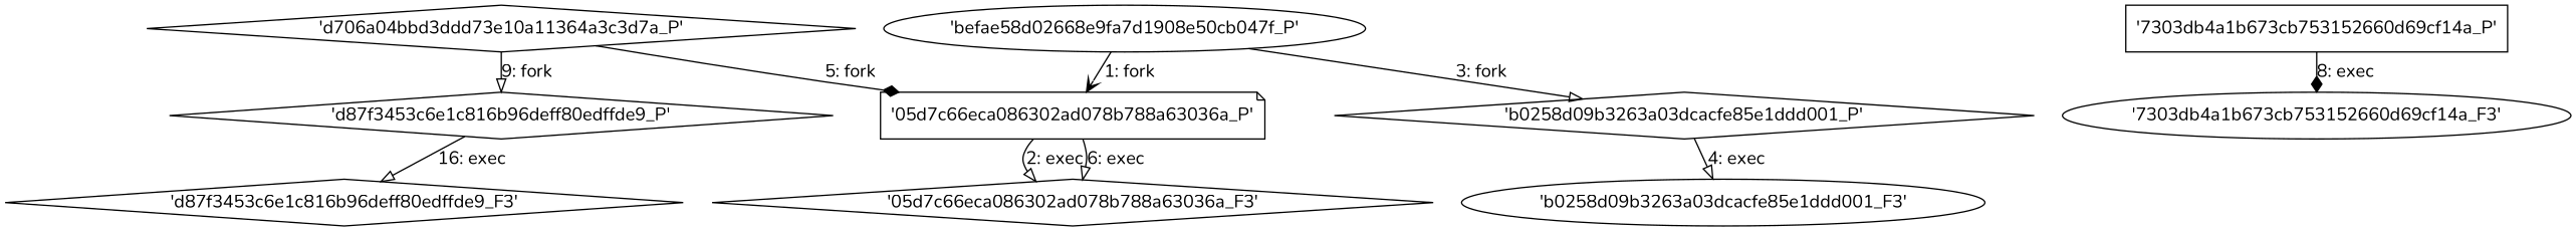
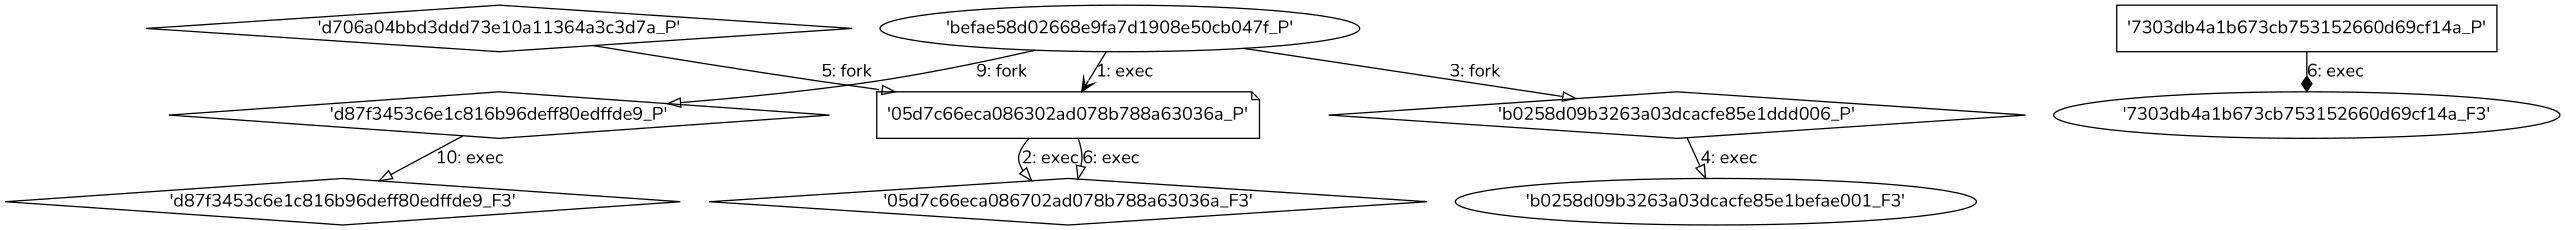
  digraph {
    engine=neato
    fixedsize=false
    fontname=Nunito
    fontsize=10
    nodesep=0.3
    rankdir=TB
    ranksep=0
    splines=true
    node [fontname=Nunito node_type=Process shape=diamond]
    edge [arrowhead=onormal fontname=Nunito]
    n1 [label="'befae58d02668e9fa7d1908e50cb047f_P'" shape=ellipse]
    "'05d7c66eca086302ad078b788a63036a_P'" [shape=note]
-   "'b0258d09b3263a03dcacfe85e1ddd001_P'"
-   "'05d7c66eca086302ad078b788a63036a_F3'" [node_type=File]
-   "'b0258d09b3263a03dcacfe85e1ddd001_F3'" [node_type=File shape=ellipse]
+   "'b0258d09b3263a03dcacfe85e1ddd001_P'" [label="'b0258d09b3263a03dcacfe85e1ddd006_P'"]
+   "'05d7c66eca086302ad078b788a63036a_F3'" [node_type=File label="'05d7c66eca086702ad078b788a63036a_F3'"]
+   "'b0258d09b3263a03dcacfe85e1ddd001_F3'" [node_type=File shape=ellipse label="'b0258d09b3263a03dcacfe85e1befae001_F3'"]
    "'d706a04bbd3ddd73e10a11364a3c3d7a_P'"
    "'d87f3453c6e1c816b96deff80edffde9_P'"
    "'7303db4a1b673cb753152660d69cf14a_P'" [shape=box]
    "'7303db4a1b673cb753152660d69cf14a_F3'" [node_type=File shape=ellipse]
    "'d87f3453c6e1c816b96deff80edffde9_F3'" [node_type=File]
-   n1 -> "'05d7c66eca086302ad078b788a63036a_P'" [arrowhead=vee label="1: fork"]
+   n1 -> "'05d7c66eca086302ad078b788a63036a_P'" [arrowhead=vee label="1: exec"]
    n1 -> "'b0258d09b3263a03dcacfe85e1ddd001_P'" [label="3: fork"]
    "'05d7c66eca086302ad078b788a63036a_P'" -> "'05d7c66eca086302ad078b788a63036a_F3'" [label="2: exec"]
    "'05d7c66eca086302ad078b788a63036a_P'" -> "'05d7c66eca086302ad078b788a63036a_F3'" [label="6: exec"]
    "'b0258d09b3263a03dcacfe85e1ddd001_P'" -> "'b0258d09b3263a03dcacfe85e1ddd001_F3'" [label="4: exec"]
-   "'d706a04bbd3ddd73e10a11364a3c3d7a_P'" -> "'05d7c66eca086302ad078b788a63036a_P'" [arrowhead=diamond label="5: fork"]
-   "'d706a04bbd3ddd73e10a11364a3c3d7a_P'" -> "'d87f3453c6e1c816b96deff80edffde9_P'" [label="9: fork"]
-   "'d87f3453c6e1c816b96deff80edffde9_P'" -> "'d87f3453c6e1c816b96deff80edffde9_F3'" [label="16: exec"]
-   "'7303db4a1b673cb753152660d69cf14a_P'" -> "'7303db4a1b673cb753152660d69cf14a_F3'" [arrowhead=diamond label="8: exec"]
+   "'d706a04bbd3ddd73e10a11364a3c3d7a_P'" -> "'05d7c66eca086302ad078b788a63036a_P'" [label="5: fork"]
+   n1 -> "'d87f3453c6e1c816b96deff80edffde9_P'" [label="9: fork"]
+   "'d87f3453c6e1c816b96deff80edffde9_P'" -> "'d87f3453c6e1c816b96deff80edffde9_F3'" [label="10: exec"]
+   "'7303db4a1b673cb753152660d69cf14a_P'" -> "'7303db4a1b673cb753152660d69cf14a_F3'" [arrowhead=diamond label="6: exec"]
  }
